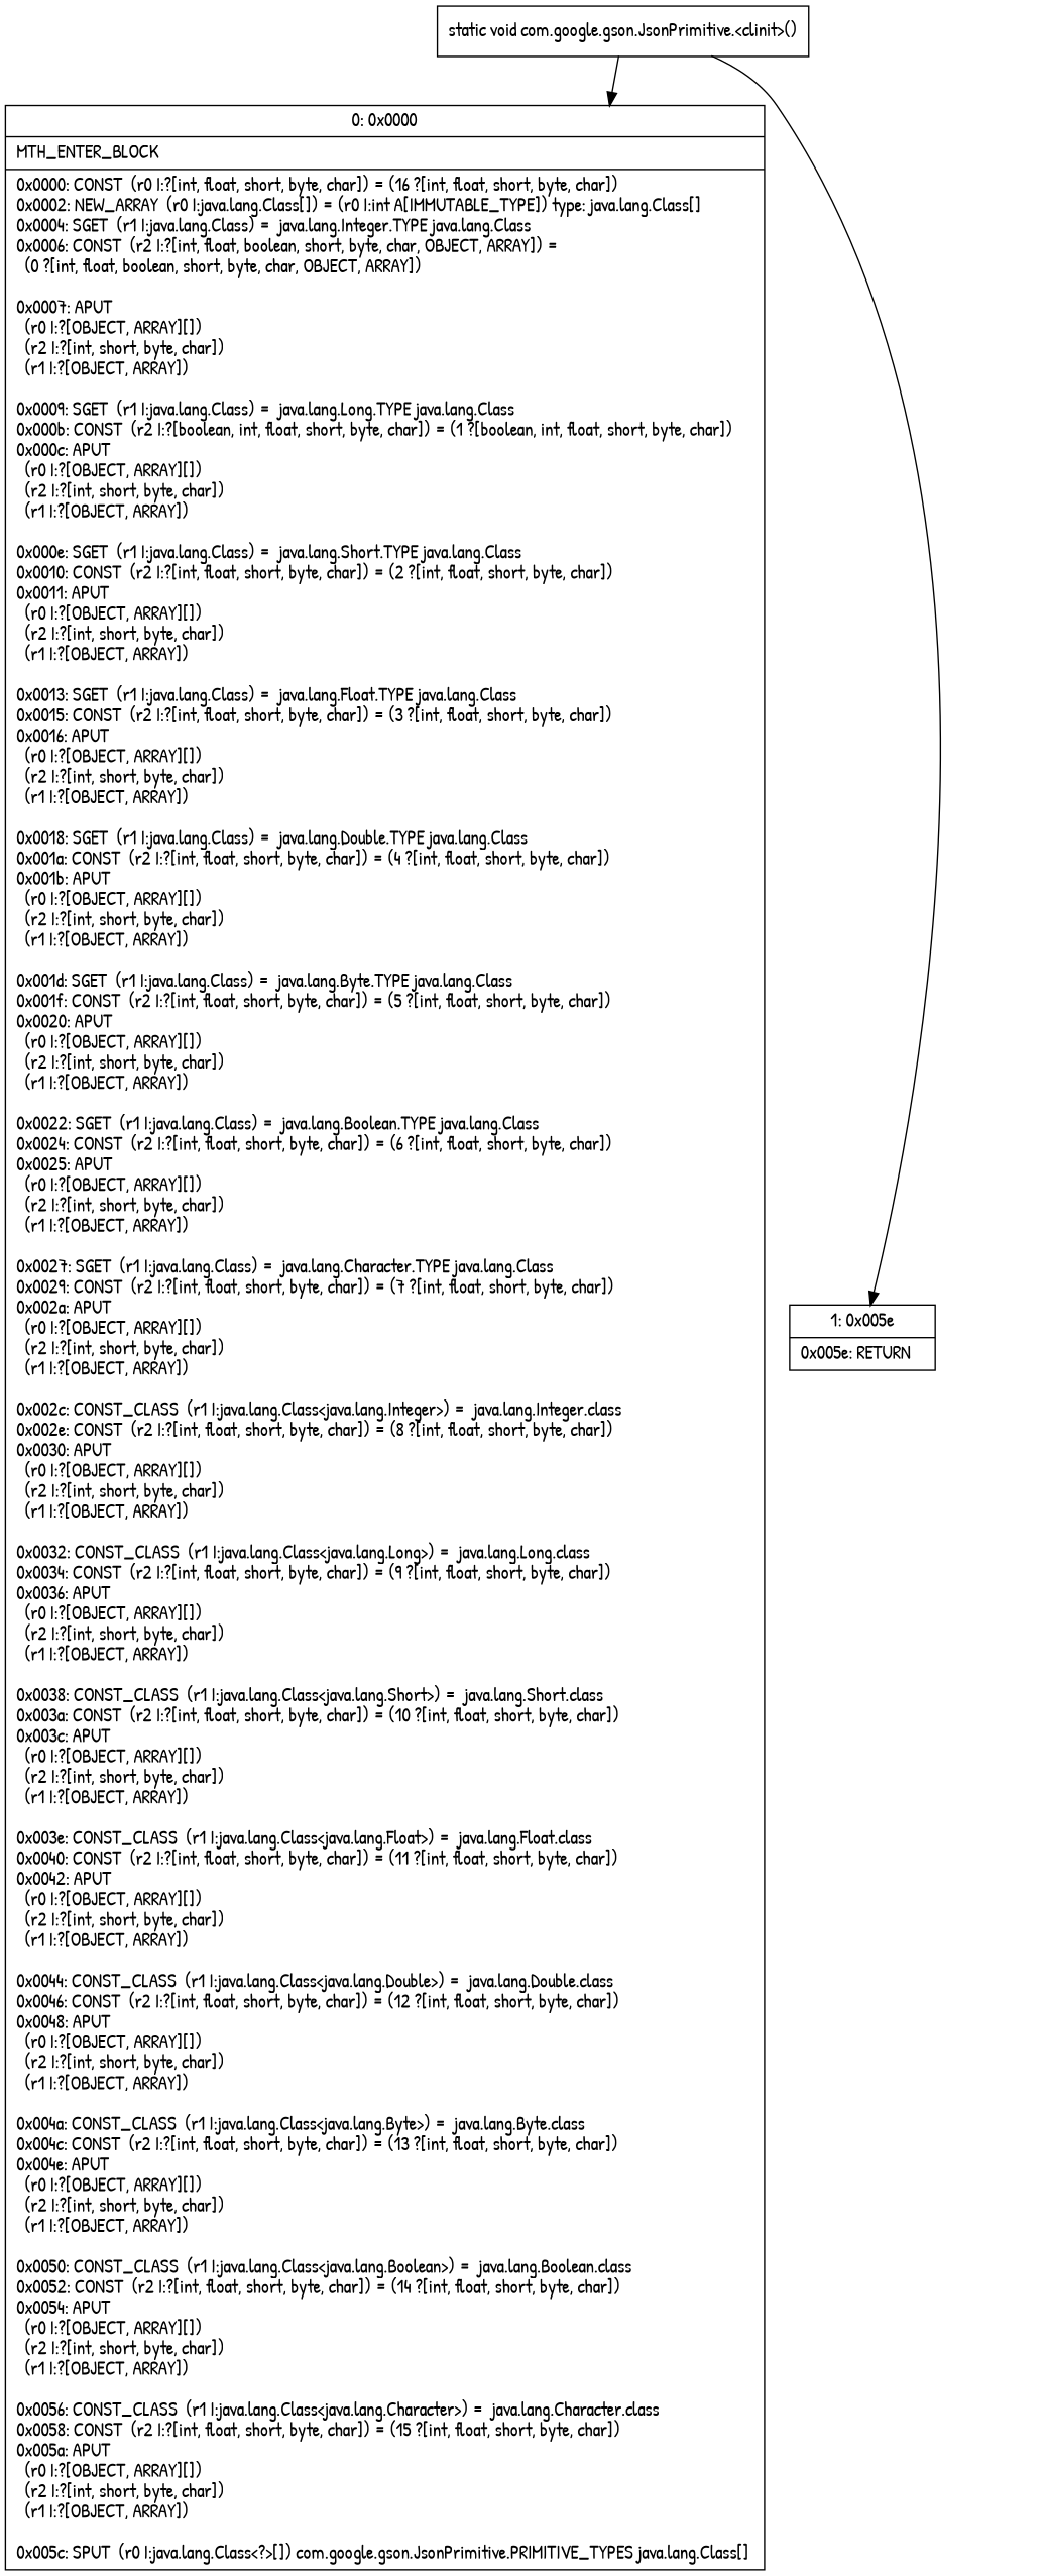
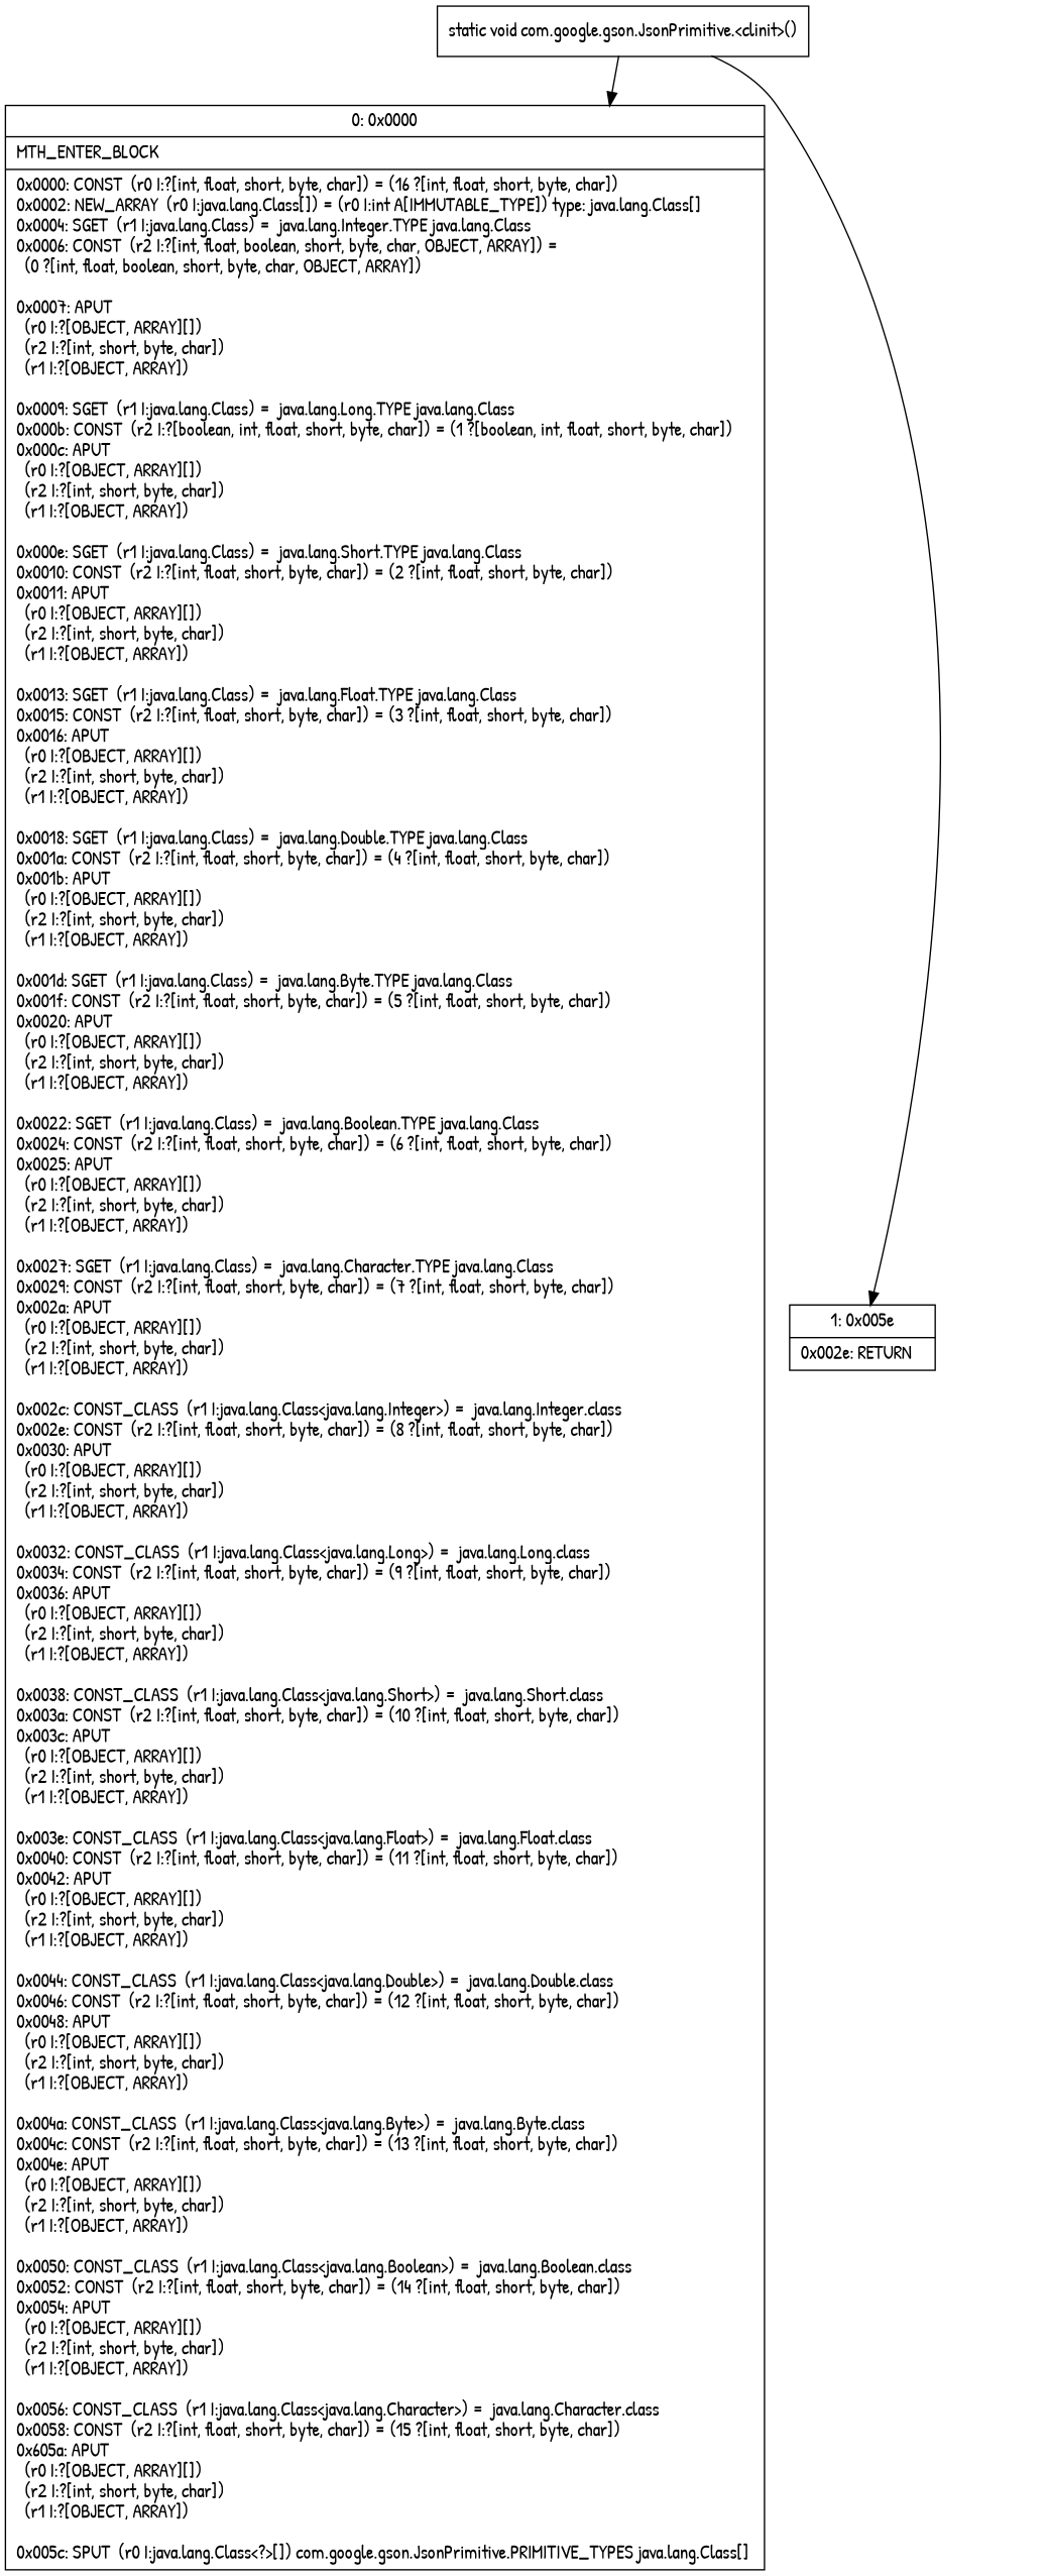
  digraph {
    fontname="Patrick Hand"
    node [fontname="Patrick Hand" shape=record]
    edge [fontname="Patrick Hand"]
-   n1 [label="{0\:\ 0x0000|MTH_ENTER_BLOCK\l|0x0000: CONST  (r0 I:?[int, float, short, byte, char]) = (16 ?[int, float, short, byte, char]) \l0x0002: NEW_ARRAY  (r0 I:java.lang.Class[]) = (r0 I:int A[IMMUTABLE_TYPE]) type: java.lang.Class[] \l0x0004: SGET  (r1 I:java.lang.Class) =  java.lang.Integer.TYPE java.lang.Class \l0x0006: CONST  (r2 I:?[int, float, boolean, short, byte, char, OBJECT, ARRAY]) = \l  (0 ?[int, float, boolean, short, byte, char, OBJECT, ARRAY])\l \l0x0007: APUT  \l  (r0 I:?[OBJECT, ARRAY][])\l  (r2 I:?[int, short, byte, char])\l  (r1 I:?[OBJECT, ARRAY])\l \l0x0009: SGET  (r1 I:java.lang.Class) =  java.lang.Long.TYPE java.lang.Class \l0x000b: CONST  (r2 I:?[boolean, int, float, short, byte, char]) = (1 ?[boolean, int, float, short, byte, char]) \l0x000c: APUT  \l  (r0 I:?[OBJECT, ARRAY][])\l  (r2 I:?[int, short, byte, char])\l  (r1 I:?[OBJECT, ARRAY])\l \l0x000e: SGET  (r1 I:java.lang.Class) =  java.lang.Short.TYPE java.lang.Class \l0x0010: CONST  (r2 I:?[int, float, short, byte, char]) = (2 ?[int, float, short, byte, char]) \l0x0011: APUT  \l  (r0 I:?[OBJECT, ARRAY][])\l  (r2 I:?[int, short, byte, char])\l  (r1 I:?[OBJECT, ARRAY])\l \l0x0013: SGET  (r1 I:java.lang.Class) =  java.lang.Float.TYPE java.lang.Class \l0x0015: CONST  (r2 I:?[int, float, short, byte, char]) = (3 ?[int, float, short, byte, char]) \l0x0016: APUT  \l  (r0 I:?[OBJECT, ARRAY][])\l  (r2 I:?[int, short, byte, char])\l  (r1 I:?[OBJECT, ARRAY])\l \l0x0018: SGET  (r1 I:java.lang.Class) =  java.lang.Double.TYPE java.lang.Class \l0x001a: CONST  (r2 I:?[int, float, short, byte, char]) = (4 ?[int, float, short, byte, char]) \l0x001b: APUT  \l  (r0 I:?[OBJECT, ARRAY][])\l  (r2 I:?[int, short, byte, char])\l  (r1 I:?[OBJECT, ARRAY])\l \l0x001d: SGET  (r1 I:java.lang.Class) =  java.lang.Byte.TYPE java.lang.Class \l0x001f: CONST  (r2 I:?[int, float, short, byte, char]) = (5 ?[int, float, short, byte, char]) \l0x0020: APUT  \l  (r0 I:?[OBJECT, ARRAY][])\l  (r2 I:?[int, short, byte, char])\l  (r1 I:?[OBJECT, ARRAY])\l \l0x0022: SGET  (r1 I:java.lang.Class) =  java.lang.Boolean.TYPE java.lang.Class \l0x0024: CONST  (r2 I:?[int, float, short, byte, char]) = (6 ?[int, float, short, byte, char]) \l0x0025: APUT  \l  (r0 I:?[OBJECT, ARRAY][])\l  (r2 I:?[int, short, byte, char])\l  (r1 I:?[OBJECT, ARRAY])\l \l0x0027: SGET  (r1 I:java.lang.Class) =  java.lang.Character.TYPE java.lang.Class \l0x0029: CONST  (r2 I:?[int, float, short, byte, char]) = (7 ?[int, float, short, byte, char]) \l0x002a: APUT  \l  (r0 I:?[OBJECT, ARRAY][])\l  (r2 I:?[int, short, byte, char])\l  (r1 I:?[OBJECT, ARRAY])\l \l0x002c: CONST_CLASS  (r1 I:java.lang.Class\<java.lang.Integer\>) =  java.lang.Integer.class \l0x002e: CONST  (r2 I:?[int, float, short, byte, char]) = (8 ?[int, float, short, byte, char]) \l0x0030: APUT  \l  (r0 I:?[OBJECT, ARRAY][])\l  (r2 I:?[int, short, byte, char])\l  (r1 I:?[OBJECT, ARRAY])\l \l0x0032: CONST_CLASS  (r1 I:java.lang.Class\<java.lang.Long\>) =  java.lang.Long.class \l0x0034: CONST  (r2 I:?[int, float, short, byte, char]) = (9 ?[int, float, short, byte, char]) \l0x0036: APUT  \l  (r0 I:?[OBJECT, ARRAY][])\l  (r2 I:?[int, short, byte, char])\l  (r1 I:?[OBJECT, ARRAY])\l \l0x0038: CONST_CLASS  (r1 I:java.lang.Class\<java.lang.Short\>) =  java.lang.Short.class \l0x003a: CONST  (r2 I:?[int, float, short, byte, char]) = (10 ?[int, float, short, byte, char]) \l0x003c: APUT  \l  (r0 I:?[OBJECT, ARRAY][])\l  (r2 I:?[int, short, byte, char])\l  (r1 I:?[OBJECT, ARRAY])\l \l0x003e: CONST_CLASS  (r1 I:java.lang.Class\<java.lang.Float\>) =  java.lang.Float.class \l0x0040: CONST  (r2 I:?[int, float, short, byte, char]) = (11 ?[int, float, short, byte, char]) \l0x0042: APUT  \l  (r0 I:?[OBJECT, ARRAY][])\l  (r2 I:?[int, short, byte, char])\l  (r1 I:?[OBJECT, ARRAY])\l \l0x0044: CONST_CLASS  (r1 I:java.lang.Class\<java.lang.Double\>) =  java.lang.Double.class \l0x0046: CONST  (r2 I:?[int, float, short, byte, char]) = (12 ?[int, float, short, byte, char]) \l0x0048: APUT  \l  (r0 I:?[OBJECT, ARRAY][])\l  (r2 I:?[int, short, byte, char])\l  (r1 I:?[OBJECT, ARRAY])\l \l0x004a: CONST_CLASS  (r1 I:java.lang.Class\<java.lang.Byte\>) =  java.lang.Byte.class \l0x004c: CONST  (r2 I:?[int, float, short, byte, char]) = (13 ?[int, float, short, byte, char]) \l0x004e: APUT  \l  (r0 I:?[OBJECT, ARRAY][])\l  (r2 I:?[int, short, byte, char])\l  (r1 I:?[OBJECT, ARRAY])\l \l0x0050: CONST_CLASS  (r1 I:java.lang.Class\<java.lang.Boolean\>) =  java.lang.Boolean.class \l0x0052: CONST  (r2 I:?[int, float, short, byte, char]) = (14 ?[int, float, short, byte, char]) \l0x0054: APUT  \l  (r0 I:?[OBJECT, ARRAY][])\l  (r2 I:?[int, short, byte, char])\l  (r1 I:?[OBJECT, ARRAY])\l \l0x0056: CONST_CLASS  (r1 I:java.lang.Class\<java.lang.Character\>) =  java.lang.Character.class \l0x0058: CONST  (r2 I:?[int, float, short, byte, char]) = (15 ?[int, float, short, byte, char]) \l0x005a: APUT  \l  (r0 I:?[OBJECT, ARRAY][])\l  (r2 I:?[int, short, byte, char])\l  (r1 I:?[OBJECT, ARRAY])\l \l0x005c: SPUT  (r0 I:java.lang.Class\<?\>[]) com.google.gson.JsonPrimitive.PRIMITIVE_TYPES java.lang.Class[] \l}"]
-   n2 [label="{1\:\ 0x005e|0x005e: RETURN   \l}"]
+   n1 [label="{0\:\ 0x0000|MTH_ENTER_BLOCK\l|0x0000: CONST  (r0 I:?[int, float, short, byte, char]) = (16 ?[int, float, short, byte, char]) \l0x0002: NEW_ARRAY  (r0 I:java.lang.Class[]) = (r0 I:int A[IMMUTABLE_TYPE]) type: java.lang.Class[] \l0x0004: SGET  (r1 I:java.lang.Class) =  java.lang.Integer.TYPE java.lang.Class \l0x0006: CONST  (r2 I:?[int, float, boolean, short, byte, char, OBJECT, ARRAY]) = \l  (0 ?[int, float, boolean, short, byte, char, OBJECT, ARRAY])\l \l0x0007: APUT  \l  (r0 I:?[OBJECT, ARRAY][])\l  (r2 I:?[int, short, byte, char])\l  (r1 I:?[OBJECT, ARRAY])\l \l0x0009: SGET  (r1 I:java.lang.Class) =  java.lang.Long.TYPE java.lang.Class \l0x000b: CONST  (r2 I:?[boolean, int, float, short, byte, char]) = (1 ?[boolean, int, float, short, byte, char]) \l0x000c: APUT  \l  (r0 I:?[OBJECT, ARRAY][])\l  (r2 I:?[int, short, byte, char])\l  (r1 I:?[OBJECT, ARRAY])\l \l0x000e: SGET  (r1 I:java.lang.Class) =  java.lang.Short.TYPE java.lang.Class \l0x0010: CONST  (r2 I:?[int, float, short, byte, char]) = (2 ?[int, float, short, byte, char]) \l0x0011: APUT  \l  (r0 I:?[OBJECT, ARRAY][])\l  (r2 I:?[int, short, byte, char])\l  (r1 I:?[OBJECT, ARRAY])\l \l0x0013: SGET  (r1 I:java.lang.Class) =  java.lang.Float.TYPE java.lang.Class \l0x0015: CONST  (r2 I:?[int, float, short, byte, char]) = (3 ?[int, float, short, byte, char]) \l0x0016: APUT  \l  (r0 I:?[OBJECT, ARRAY][])\l  (r2 I:?[int, short, byte, char])\l  (r1 I:?[OBJECT, ARRAY])\l \l0x0018: SGET  (r1 I:java.lang.Class) =  java.lang.Double.TYPE java.lang.Class \l0x001a: CONST  (r2 I:?[int, float, short, byte, char]) = (4 ?[int, float, short, byte, char]) \l0x001b: APUT  \l  (r0 I:?[OBJECT, ARRAY][])\l  (r2 I:?[int, short, byte, char])\l  (r1 I:?[OBJECT, ARRAY])\l \l0x001d: SGET  (r1 I:java.lang.Class) =  java.lang.Byte.TYPE java.lang.Class \l0x001f: CONST  (r2 I:?[int, float, short, byte, char]) = (5 ?[int, float, short, byte, char]) \l0x0020: APUT  \l  (r0 I:?[OBJECT, ARRAY][])\l  (r2 I:?[int, short, byte, char])\l  (r1 I:?[OBJECT, ARRAY])\l \l0x0022: SGET  (r1 I:java.lang.Class) =  java.lang.Boolean.TYPE java.lang.Class \l0x0024: CONST  (r2 I:?[int, float, short, byte, char]) = (6 ?[int, float, short, byte, char]) \l0x0025: APUT  \l  (r0 I:?[OBJECT, ARRAY][])\l  (r2 I:?[int, short, byte, char])\l  (r1 I:?[OBJECT, ARRAY])\l \l0x0027: SGET  (r1 I:java.lang.Class) =  java.lang.Character.TYPE java.lang.Class \l0x0029: CONST  (r2 I:?[int, float, short, byte, char]) = (7 ?[int, float, short, byte, char]) \l0x002a: APUT  \l  (r0 I:?[OBJECT, ARRAY][])\l  (r2 I:?[int, short, byte, char])\l  (r1 I:?[OBJECT, ARRAY])\l \l0x002c: CONST_CLASS  (r1 I:java.lang.Class\<java.lang.Integer\>) =  java.lang.Integer.class \l0x002e: CONST  (r2 I:?[int, float, short, byte, char]) = (8 ?[int, float, short, byte, char]) \l0x0030: APUT  \l  (r0 I:?[OBJECT, ARRAY][])\l  (r2 I:?[int, short, byte, char])\l  (r1 I:?[OBJECT, ARRAY])\l \l0x0032: CONST_CLASS  (r1 I:java.lang.Class\<java.lang.Long\>) =  java.lang.Long.class \l0x0034: CONST  (r2 I:?[int, float, short, byte, char]) = (9 ?[int, float, short, byte, char]) \l0x0036: APUT  \l  (r0 I:?[OBJECT, ARRAY][])\l  (r2 I:?[int, short, byte, char])\l  (r1 I:?[OBJECT, ARRAY])\l \l0x0038: CONST_CLASS  (r1 I:java.lang.Class\<java.lang.Short\>) =  java.lang.Short.class \l0x003a: CONST  (r2 I:?[int, float, short, byte, char]) = (10 ?[int, float, short, byte, char]) \l0x003c: APUT  \l  (r0 I:?[OBJECT, ARRAY][])\l  (r2 I:?[int, short, byte, char])\l  (r1 I:?[OBJECT, ARRAY])\l \l0x003e: CONST_CLASS  (r1 I:java.lang.Class\<java.lang.Float\>) =  java.lang.Float.class \l0x0040: CONST  (r2 I:?[int, float, short, byte, char]) = (11 ?[int, float, short, byte, char]) \l0x0042: APUT  \l  (r0 I:?[OBJECT, ARRAY][])\l  (r2 I:?[int, short, byte, char])\l  (r1 I:?[OBJECT, ARRAY])\l \l0x0044: CONST_CLASS  (r1 I:java.lang.Class\<java.lang.Double\>) =  java.lang.Double.class \l0x0046: CONST  (r2 I:?[int, float, short, byte, char]) = (12 ?[int, float, short, byte, char]) \l0x0048: APUT  \l  (r0 I:?[OBJECT, ARRAY][])\l  (r2 I:?[int, short, byte, char])\l  (r1 I:?[OBJECT, ARRAY])\l \l0x004a: CONST_CLASS  (r1 I:java.lang.Class\<java.lang.Byte\>) =  java.lang.Byte.class \l0x004c: CONST  (r2 I:?[int, float, short, byte, char]) = (13 ?[int, float, short, byte, char]) \l0x004e: APUT  \l  (r0 I:?[OBJECT, ARRAY][])\l  (r2 I:?[int, short, byte, char])\l  (r1 I:?[OBJECT, ARRAY])\l \l0x0050: CONST_CLASS  (r1 I:java.lang.Class\<java.lang.Boolean\>) =  java.lang.Boolean.class \l0x0052: CONST  (r2 I:?[int, float, short, byte, char]) = (14 ?[int, float, short, byte, char]) \l0x0054: APUT  \l  (r0 I:?[OBJECT, ARRAY][])\l  (r2 I:?[int, short, byte, char])\l  (r1 I:?[OBJECT, ARRAY])\l \l0x0056: CONST_CLASS  (r1 I:java.lang.Class\<java.lang.Character\>) =  java.lang.Character.class \l0x0058: CONST  (r2 I:?[int, float, short, byte, char]) = (15 ?[int, float, short, byte, char]) \l0x605a: APUT  \l  (r0 I:?[OBJECT, ARRAY][])\l  (r2 I:?[int, short, byte, char])\l  (r1 I:?[OBJECT, ARRAY])\l \l0x005c: SPUT  (r0 I:java.lang.Class\<?\>[]) com.google.gson.JsonPrimitive.PRIMITIVE_TYPES java.lang.Class[] \l}"]
+   n2 [label="{1\:\ 0x005e|0x002e: RETURN   \l}"]
    n3 [label="{static void com.google.gson.JsonPrimitive.\<clinit\>() }"]
    n3 -> n1
    n3 -> n2
  }
